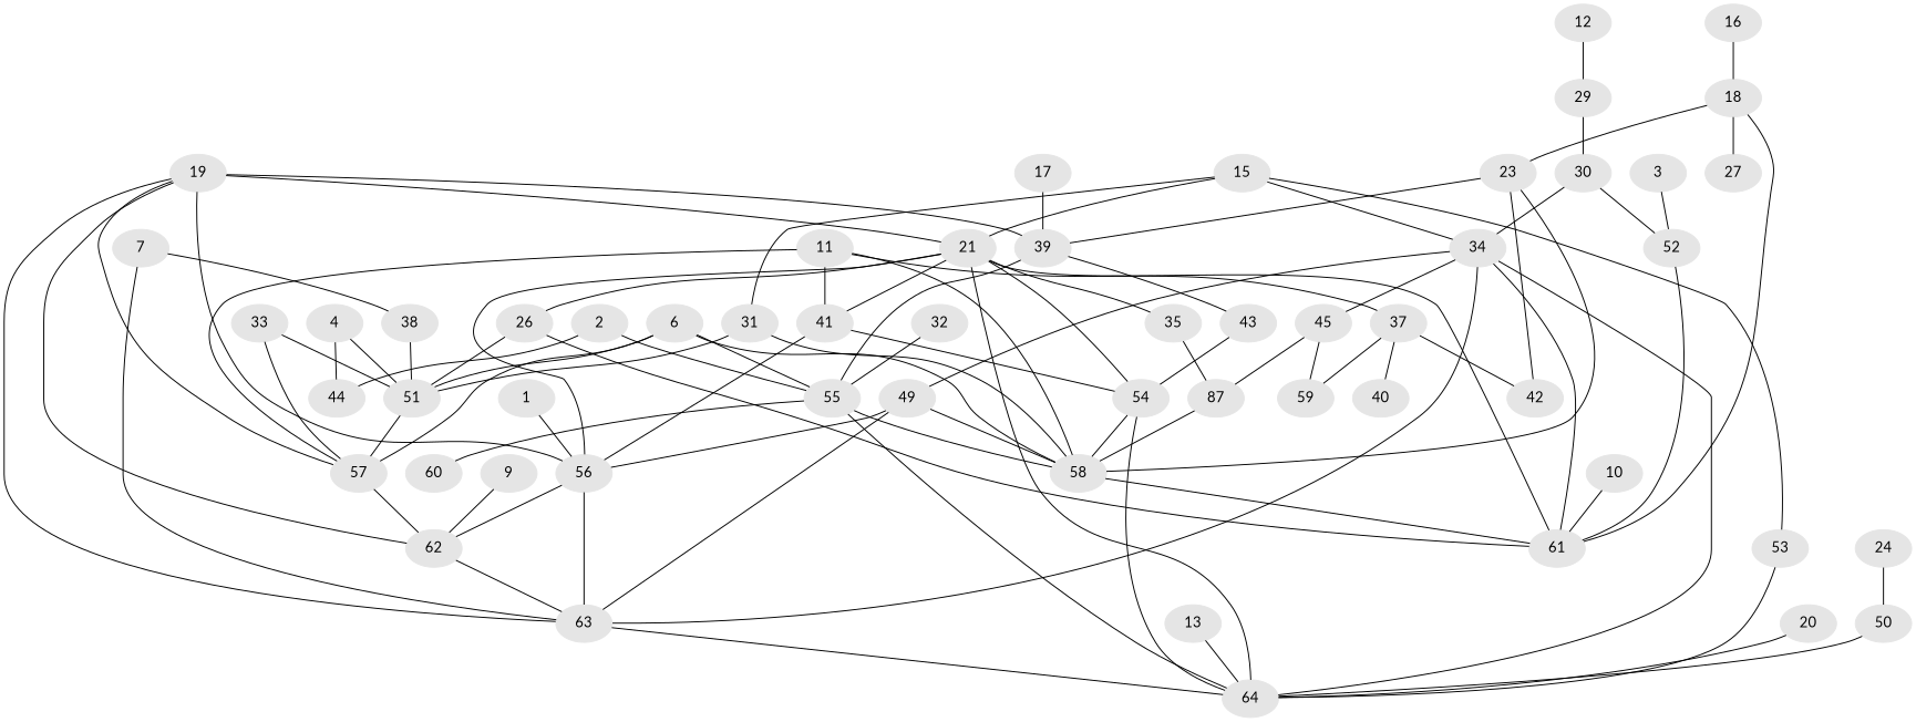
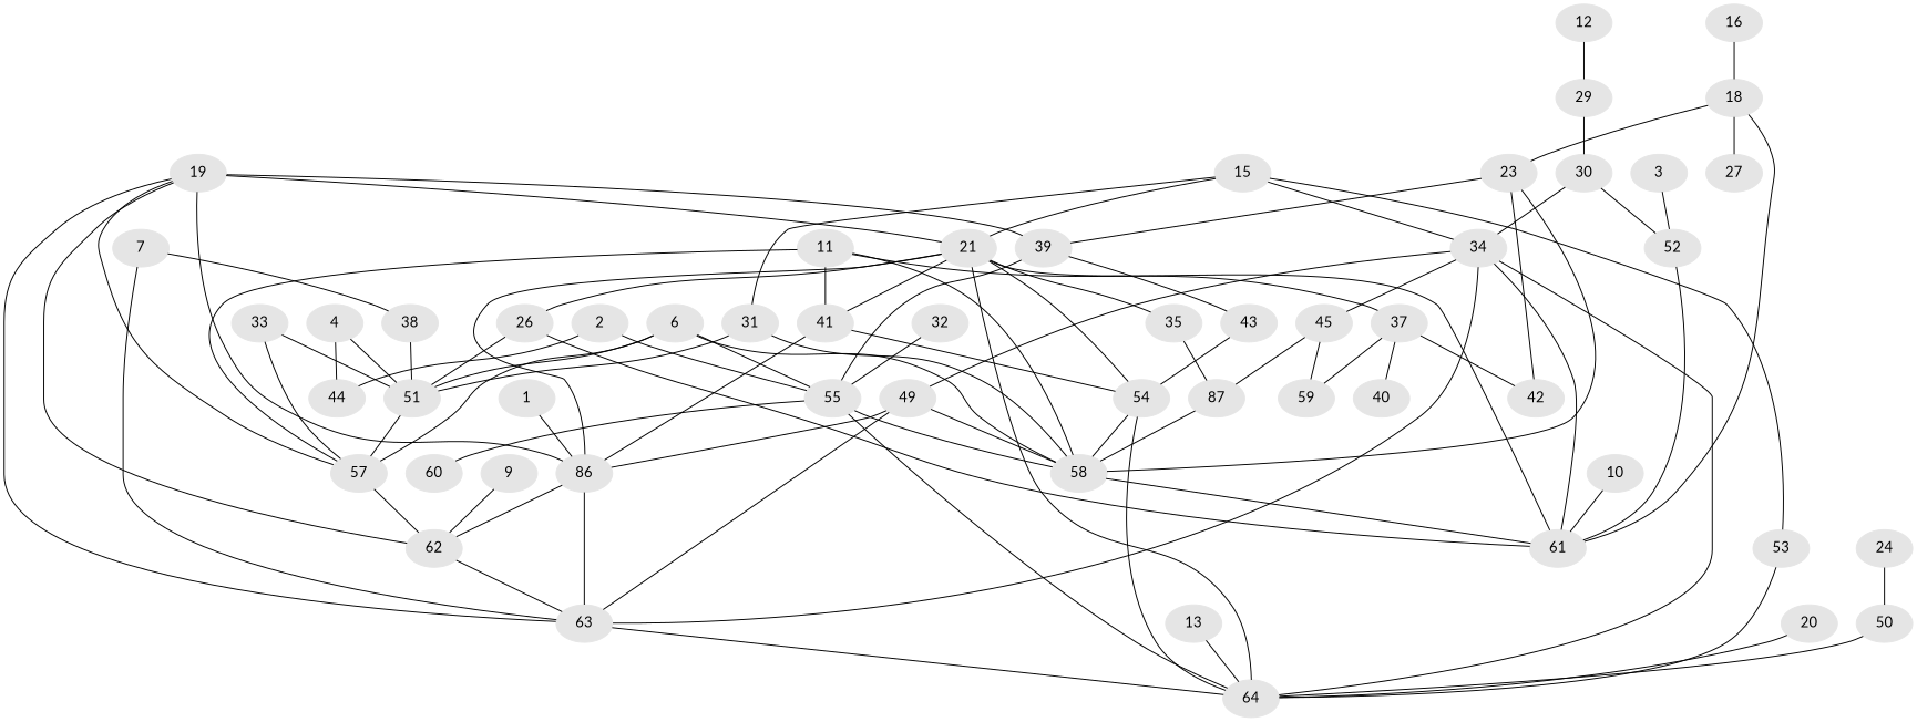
  graph {
    fontname=Lato
    node [color=gray90 fontname=Lato style=filled]
    edge [fontname=Lato weight=1.0]
    1
-   56
+   56 [label=86]
    63
    62
    2
    44
    55
    3
    52
    61
    4
    51
    57
    6
    58
    64
    60
    7
    38
    9
    10
    11
    37
    41
    42
    40
    59
    54
    12
    29
    30
    13
    15
    21
    31
    34
    53
    26
    35
    45
    49
    16
    18
    23
    27
-   17
    39
    43
    19
    20
    n51 [label=87]
    24
    50
    32
    33
    1 -- 56
    56 -- 63
    56 -- 62
    63 -- 64
    62 -- 63
    2 -- 44
    2 -- 55
    55 -- 58
    55 -- 64
    55 -- 60
    3 -- 52
    52 -- 61
    4 -- 44
    4 -- 51
    51 -- 57
    57 -- 62 [weight=2.0]
    6 -- 55
    6 -- 51
    6 -- 57
    6 -- 58
    58 -- 61
    7 -- 63
    7 -- 38
    38 -- 51
    9 -- 62
    10 -- 61
    11 -- 57
    11 -- 58
    11 -- 37
    11 -- 41 [weight=2.0]
    37 -- 42
    37 -- 40
    37 -- 59
    41 -- 56
    41 -- 54
    54 -- 58 [weight=2.0]
    54 -- 64
    12 -- 29
    29 -- 30 [weight=3.0]
    30 -- 52
    30 -- 34
    13 -- 64
    15 -- 21
    15 -- 31
    15 -- 34
    15 -- 53
    21 -- 56
    21 -- 61
    21 -- 64
    21 -- 41
    21 -- 54
    21 -- 26
    21 -- 35
    31 -- 51
    31 -- 58
    34 -- 63
    34 -- 61
    34 -- 64
    34 -- 45
    34 -- 49
    53 -- 64
    26 -- 61
    26 -- 51
    35 -- n51
    45 -- 59
    45 -- n51
    49 -- 56
    49 -- 63
    49 -- 58 [weight=2.0]
    16 -- 18
    18 -- 61
    18 -- 23
    18 -- 27
    23 -- 58
    23 -- 42
    23 -- 39
-   17 -- 39
    39 -- 55
    39 -- 43
    43 -- 54
    19 -- 56
    19 -- 63
    19 -- 62
    19 -- 57
    19 -- 21
    19 -- 39 [weight=2.0]
    20 -- 64
    n51 -- 58
    24 -- 50
    50 -- 64
    32 -- 55
    33 -- 51
    33 -- 57
  }
